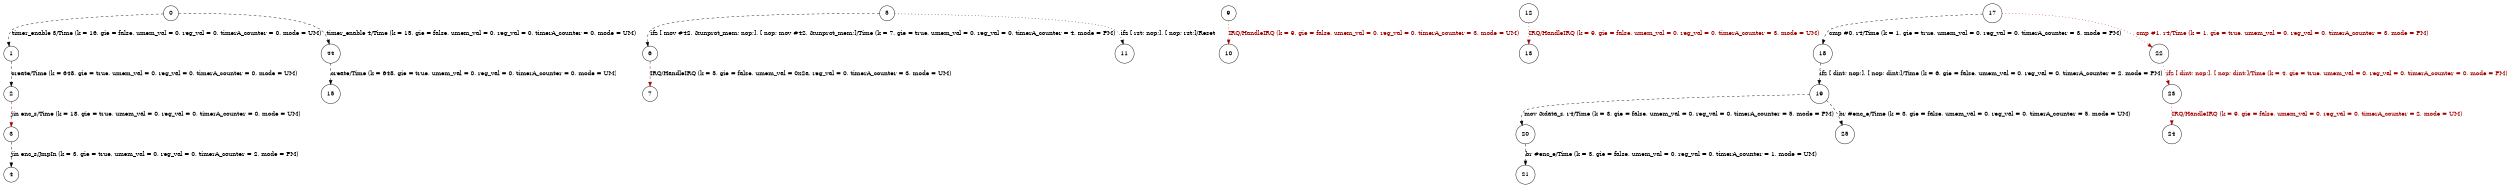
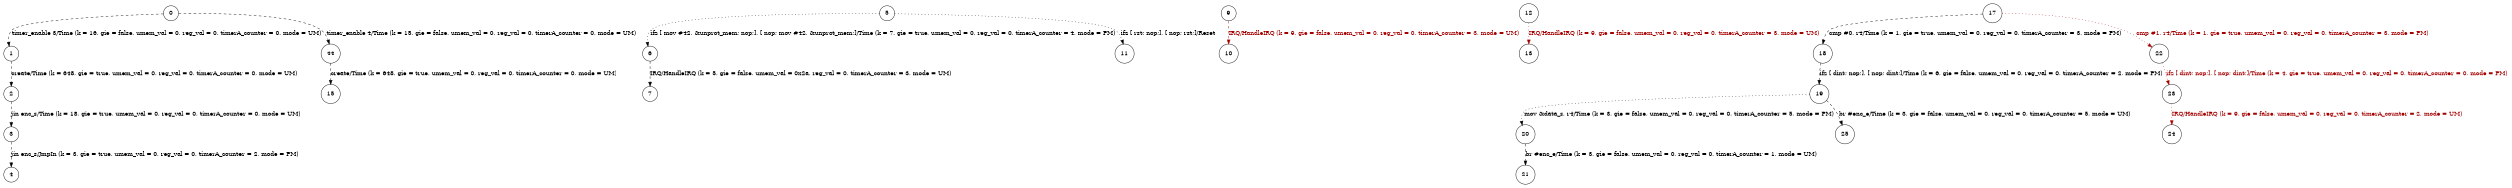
  digraph {
    node [shape=circle]
    edge [color="#000000" fontcolor="#000000" style=dashed]
    0
    1
    n3 [label=44]
    2
    15
    3
    4
    5
    6
    11
    7
    9
    10
    12
    13
    17
    18
    22
    19
    23
    20
    25
    21
    24
    0 -> 1 [label="timer_enable 3/Time (k = 16, gie = false, umem_val = 0, reg_val = 0, timerA_counter = 0, mode = UM)"]
    0 -> n3 [label="timer_enable 4/Time (k = 15, gie = false, umem_val = 0, reg_val = 0, timerA_counter = 0, mode = UM)"]
    1 -> 2 [label="create/Time (k = 648, gie = true, umem_val = 0, reg_val = 0, timerA_counter = 0, mode = UM)"]
    n3 -> 15 [label="create/Time (k = 648, gie = true, umem_val = 0, reg_val = 0, timerA_counter = 0, mode = UM)"]
-   2 -> 3 [color="#A40000" label="jin enc_s/Time (k = 18, gie = true, umem_val = 0, reg_val = 0, timerA_counter = 0, mode = UM)"]
+   2 -> 3 [label="jin enc_s/Time (k = 18, gie = true, umem_val = 0, reg_val = 0, timerA_counter = 0, mode = UM)"]
    3 -> 4 [label="jin enc_s/JmpIn (k = 3, gie = true, umem_val = 0, reg_val = 0, timerA_counter = 2, mode = PM)"]
-   5 -> 6 [label="ifz [ mov #42, &unprot_mem; nop;], [ nop; mov #42, &unprot_mem;]/Time (k = 7, gie = true, umem_val = 0, reg_val = 0, timerA_counter = 4, mode = PM)"]
+   5 -> 6 [label="ifz [ mov #42, &unprot_mem; nop;], [ nop; mov #42, &unprot_mem;]/Time (k = 7, gie = true, umem_val = 0, reg_val = 0, timerA_counter = 4, mode = PM)" style=dotted]
    5 -> 11 [label="ifz [ rst; nop;], [ nop; rst;]/Reset" style=dotted]
-   6 -> 7 [color="#A40000" label="IRQ/HandleIRQ (k = 5, gie = false, umem_val = 0x2a, reg_val = 0, timerA_counter = 3, mode = UM)"]
-   9 -> 10 [color="#A40000" fontcolor="#A40000" label="IRQ/HandleIRQ (k = 9, gie = false, umem_val = 0, reg_val = 0, timerA_counter = 3, mode = UM)" style=dotted]
+   6 -> 7 [label="IRQ/HandleIRQ (k = 5, gie = false, umem_val = 0x2a, reg_val = 0, timerA_counter = 3, mode = UM)"]
+   9 -> 10 [color="#A40000" fontcolor="#A40000" label="IRQ/HandleIRQ (k = 9, gie = false, umem_val = 0, reg_val = 0, timerA_counter = 3, mode = UM)"]
    12 -> 13 [color="#A40000" fontcolor="#A40000" label="IRQ/HandleIRQ (k = 9, gie = false, umem_val = 0, reg_val = 0, timerA_counter = 3, mode = UM)" style=dotted]
    17 -> 18 [label="cmp #0, r4/Time (k = 1, gie = true, umem_val = 0, reg_val = 0, timerA_counter = 3, mode = PM)"]
    17 -> 22 [color="#A40000" fontcolor="#A40000" label="cmp #1, r4/Time (k = 1, gie = true, umem_val = 0, reg_val = 0, timerA_counter = 3, mode = PM)" style=dotted]
    18 -> 19 [label="ifz [ dint; nop;], [ nop; dint;]/Time (k = 6, gie = false, umem_val = 0, reg_val = 0, timerA_counter = 2, mode = PM)"]
    22 -> 23 [color="#A40000" fontcolor="#A40000" label="ifz [ dint; nop;], [ nop; dint;]/Time (k = 4, gie = true, umem_val = 0, reg_val = 0, timerA_counter = 0, mode = PM)" style=dotted]
-   19 -> 20 [label="mov &data_s, r4/Time (k = 3, gie = false, umem_val = 0, reg_val = 0, timerA_counter = 5, mode = PM)"]
+   19 -> 20 [label="mov &data_s, r4/Time (k = 3, gie = false, umem_val = 0, reg_val = 0, timerA_counter = 5, mode = PM)" style=dotted]
    19 -> 25 [label="br #enc_e/Time (k = 3, gie = false, umem_val = 0, reg_val = 0, timerA_counter = 5, mode = UM)"]
    23 -> 24 [color="#A40000" fontcolor="#A40000" label="IRQ/HandleIRQ (k = 9, gie = false, umem_val = 0, reg_val = 0, timerA_counter = 2, mode = UM)" style=dotted]
    20 -> 21 [label="br #enc_e/Time (k = 3, gie = false, umem_val = 0, reg_val = 0, timerA_counter = 1, mode = UM)"]
  }
